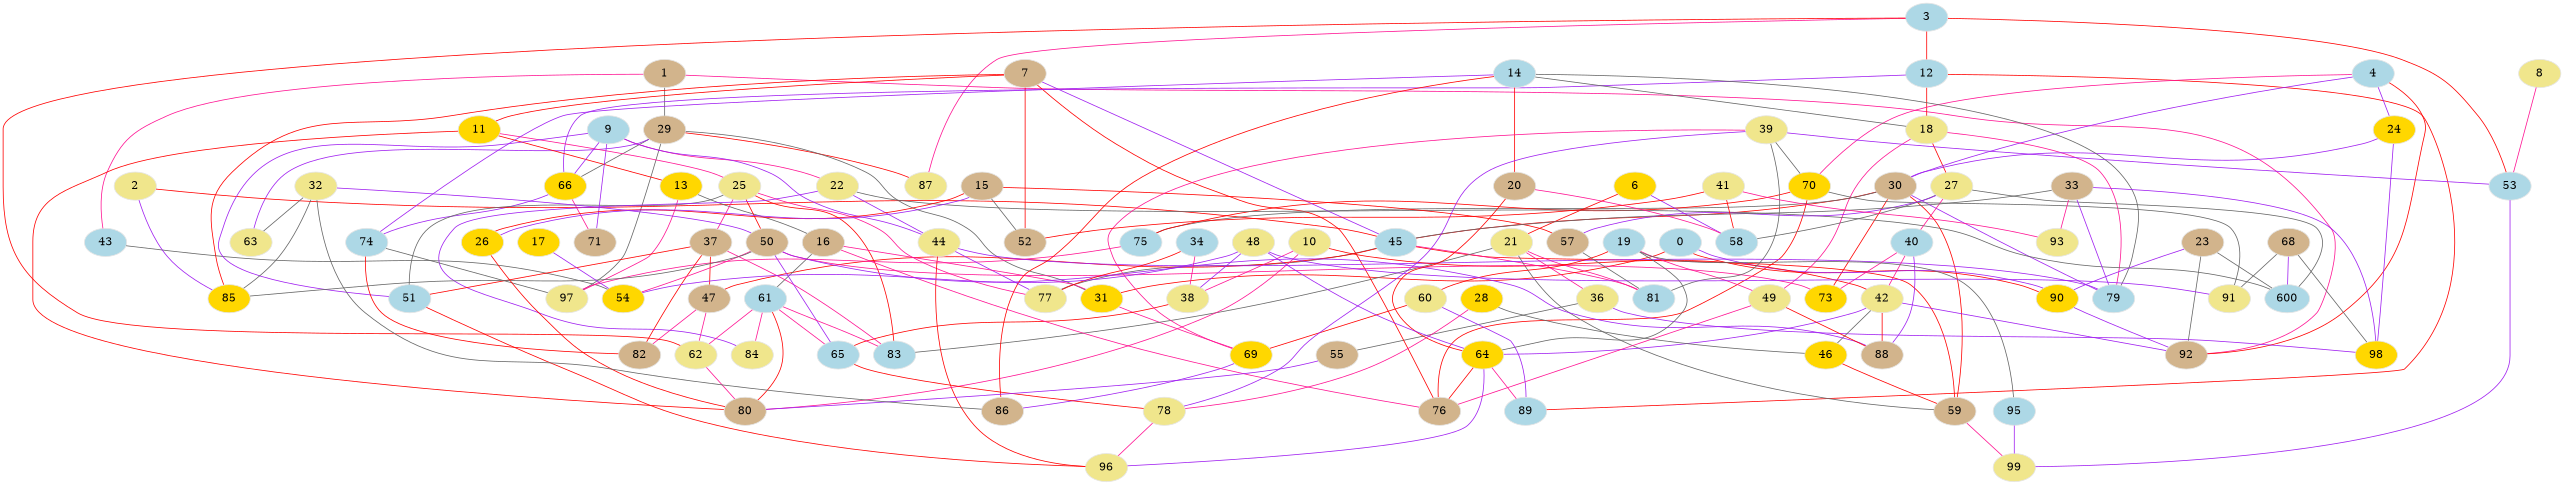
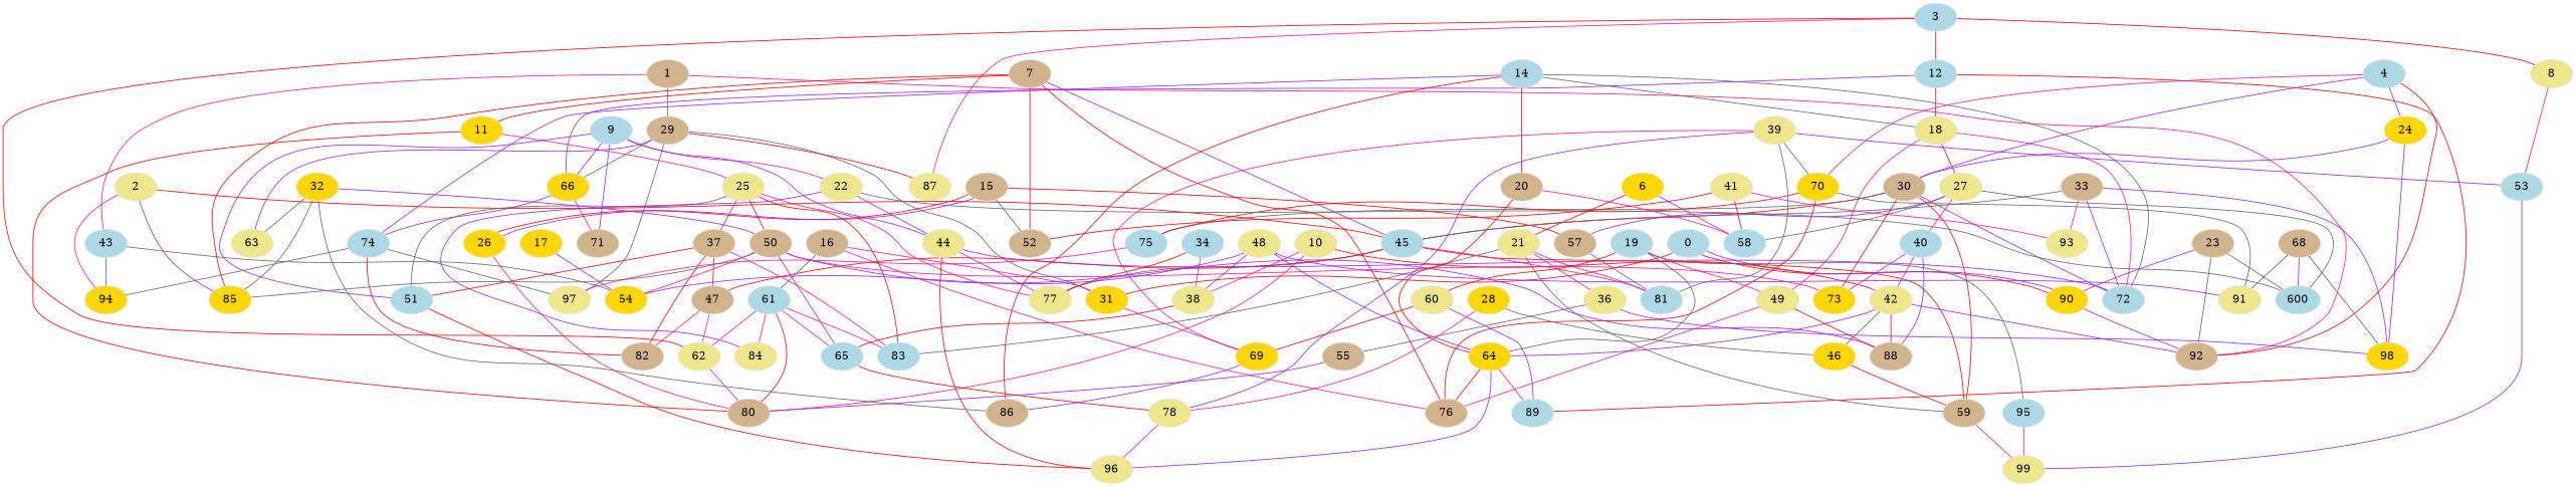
  graph {
    node [color=gray90 fillcolor=khaki style=filled]
    edge [color=red]
    1 [fillcolor=tan]
    29 [fillcolor=tan]
    43 [fillcolor=lightblue]
    92 [fillcolor=tan]
    87
    31 [fillcolor=gold]
    66 [fillcolor=gold]
    97
    63
+   94 [fillcolor=gold]
    54 [fillcolor=gold]
    45 [fillcolor=lightblue]
    2
    85 [fillcolor=gold]
    59 [fillcolor=tan]
    81 [fillcolor=lightblue]
    77
    47 [fillcolor=tan]
    3 [fillcolor=lightblue]
    8
    12 [fillcolor=lightblue]
    62
    53 [fillcolor=lightblue]
    18
    89 [fillcolor=lightblue]
    80 [fillcolor=tan]
    4 [fillcolor=lightblue]
    24 [fillcolor=gold]
    30 [fillcolor=tan]
    70 [fillcolor=gold]
    98 [fillcolor=gold]
-   72 [fillcolor=lightblue label=79]
+   72 [fillcolor=lightblue]
    73 [fillcolor=gold]
    75 [fillcolor=lightblue]
    76 [fillcolor=tan]
    91
    n37 [fillcolor=lightblue label=0]
    90 [fillcolor=gold]
    69 [fillcolor=gold]
    6 [fillcolor=gold]
    21
    58 [fillcolor=lightblue]
    36
    83 [fillcolor=lightblue]
    7 [fillcolor=tan]
    11 [fillcolor=gold]
    52 [fillcolor=tan]
-   13 [fillcolor=gold]
    25
    99
    9 [fillcolor=lightblue]
    22
    44
    51 [fillcolor=lightblue]
    71 [fillcolor=tan]
    84
    n57 [fillcolor=lightblue label=600]
    96
    74 [fillcolor=lightblue]
    10
    38
    42
    65 [fillcolor=lightblue]
    64 [fillcolor=gold]
    46 [fillcolor=gold]
    88 [fillcolor=tan]
    16 [fillcolor=tan]
    37 [fillcolor=tan]
    50 [fillcolor=tan]
    27
    49
    61 [fillcolor=lightblue]
    14 [fillcolor=lightblue]
    20 [fillcolor=tan]
    86 [fillcolor=tan]
    82 [fillcolor=tan]
    15 [fillcolor=tan]
    26 [fillcolor=gold]
    57 [fillcolor=tan]
    17 [fillcolor=gold]
    40 [fillcolor=lightblue]
    19 [fillcolor=lightblue]
    60
    95 [fillcolor=lightblue]
    55 [fillcolor=tan]
    23 [fillcolor=tan]
    28 [fillcolor=gold]
    78
-   32
+   32 [fillcolor=gold]
    33 [fillcolor=tan]
    93
    34 [fillcolor=lightblue]
    39
    41
    48
    68 [fillcolor=tan]
    1 -- 29 [color=gray40]
    1 -- 43 [color=deeppink]
    1 -- 92 [color=deeppink]
    29 -- 87
    29 -- 31 [color=gray40]
    29 -- 66 [color=gray40]
    29 -- 97 [color=gray40]
    29 -- 63 [color=purple]
+   43 -- 94 [color=gray40]
    43 -- 54 [color=gray40]
    31 -- 69 [color=deeppink]
    66 -- 71 [color=deeppink]
    66 -- 74 [color=purple]
    45 -- 59
    45 -- 81 [color=deeppink]
    45 -- 77 [color=gray40]
    45 -- 47
+   2 -- 94 [color=deeppink]
    2 -- 45
    2 -- 85 [color=purple]
    59 -- 99 [color=deeppink]
    47 -- 62 [color=deeppink]
    47 -- 82 [color=deeppink]
    3 -- 87 [color=deeppink]
-   3 -- 53
+   3 -- 8
    3 -- 12
    3 -- 62
    8 -- 53 [color=deeppink]
    12 -- 66 [color=purple]
    12 -- 18
    12 -- 89
    62 -- 80 [color=deeppink]
    53 -- 99 [color=purple]
    18 -- 72 [color=deeppink]
    18 -- 27
    18 -- 49 [color=deeppink]
    4 -- 92
    4 -- 24 [color=purple]
    4 -- 30 [color=purple]
    4 -- 70 [color=deeppink]
    24 -- 30 [color=purple]
    24 -- 98 [color=purple]
    30 -- 45
    30 -- 59
    30 -- 72 [color=purple]
    30 -- 73
    30 -- 75 [color=gray40]
    70 -- 75
    70 -- 76
    70 -- 91 [color=gray40]
    75 -- 97 [color=deeppink]
    n37 -- 31
    n37 -- 90
    n37 -- 90 [color=purple]
    90 -- 92 [color=purple]
    69 -- 86 [color=purple]
    6 -- 21
    6 -- 58 [color=purple]
    21 -- 59 [color=gray40]
    21 -- 81 [color=deeppink]
    21 -- 36 [color=deeppink]
    21 -- 83 [color=gray40]
    36 -- 98 [color=purple]
    36 -- 55 [color=gray40]
    7 -- 45 [color=purple]
    7 -- 85
    7 -- 76
    7 -- 11
    7 -- 52
    11 -- 80
-   11 -- 13
    11 -- 25 [color=deeppink]
-   13 -- 97 [color=deeppink]
-   13 -- 16 [color=gray40]
    25 -- 77 [color=deeppink]
    25 -- 83
    25 -- 51 [color=gray40]
    25 -- 37 [color=deeppink]
    25 -- 50
    9 -- 66 [color=purple]
    9 -- 22 [color=deeppink]
    9 -- 44 [color=purple]
    9 -- 51 [color=purple]
    9 -- 71 [color=purple]
    22 -- 44 [color=purple]
    22 -- 84 [color=purple]
    22 -- n57 [color=gray40]
    44 -- 77 [color=purple]
    44 -- 72 [color=purple]
    44 -- 96
    51 -- 96
    74 -- 97 [color=gray40]
+   74 -- 94 [color=gray40]
    74 -- 82
    10 -- 80 [color=deeppink]
    10 -- 38 [color=deeppink]
    10 -- 42
    38 -- 65
    42 -- 92 [color=purple]
    42 -- 64 [color=purple]
    42 -- 46 [color=gray40]
    42 -- 88
    65 -- 78
    64 -- 89 [color=deeppink]
    64 -- 76
    64 -- 96 [color=purple]
    46 -- 59
    16 -- 31 [color=deeppink]
    16 -- 76 [color=deeppink]
    16 -- 61 [color=gray40]
    37 -- 47
    37 -- 83 [color=deeppink]
    37 -- 51
    37 -- 82
    50 -- 54 [color=deeppink]
    50 -- 85 [color=gray40]
    50 -- 73 [color=deeppink]
    50 -- 65 [color=purple]
    50 -- 88 [color=purple]
    27 -- 58 [color=gray40]
    27 -- n57 [color=gray40]
    27 -- 57 [color=purple]
    27 -- 40 [color=deeppink]
    49 -- 76 [color=deeppink]
    49 -- 88
    61 -- 62 [color=deeppink]
    61 -- 80
    61 -- 83 [color=deeppink]
    61 -- 84 [color=deeppink]
    61 -- 65 [color=deeppink]
    14 -- 18 [color=gray40]
    14 -- 72 [color=gray40]
    14 -- 74 [color=purple]
    14 -- 20
    14 -- 86
    20 -- 58 [color=deeppink]
    20 -- 64
    15 -- 52 [color=gray40]
    15 -- 26
    15 -- 26 [color=purple]
    15 -- 57
-   26 -- 80
+   26 -- 80 [color=deeppink]
    57 -- 81 [color=gray40]
    17 -- 54 [color=purple]
    40 -- 73 [color=deeppink]
    40 -- 42 [color=deeppink]
    40 -- 88 [color=purple]
    19 -- 64 [color=gray40]
    19 -- 49 [color=deeppink]
    19 -- 60
    19 -- 95 [color=gray40]
    60 -- 89 [color=purple]
    60 -- 69
    95 -- 99 [color=purple]
    55 -- 80 [color=purple]
    23 -- 92 [color=gray40]
    23 -- 90 [color=purple]
    23 -- n57 [color=gray40]
    28 -- 46 [color=gray40]
    28 -- 78 [color=deeppink]
    78 -- 96 [color=deeppink]
    32 -- 63 [color=gray40]
    32 -- 85 [color=gray40]
    32 -- 50 [color=purple]
    32 -- 86 [color=gray40]
    33 -- 45 [color=gray40]
    33 -- 98 [color=purple]
    33 -- 72 [color=purple]
    33 -- 93 [color=deeppink]
    34 -- 77
    34 -- 38 [color=deeppink]
    39 -- 81 [color=gray40]
    39 -- 53 [color=purple]
    39 -- 70 [color=gray40]
    39 -- 69 [color=deeppink]
    39 -- 78 [color=purple]
    41 -- 58
    41 -- 52
    41 -- 93 [color=deeppink]
    48 -- 54 [color=purple]
    48 -- 91 [color=purple]
    48 -- 38 [color=purple]
    48 -- 64 [color=purple]
    68 -- 98 [color=gray40]
    68 -- 91 [color=gray40]
    68 -- n57 [color=purple]
  }
